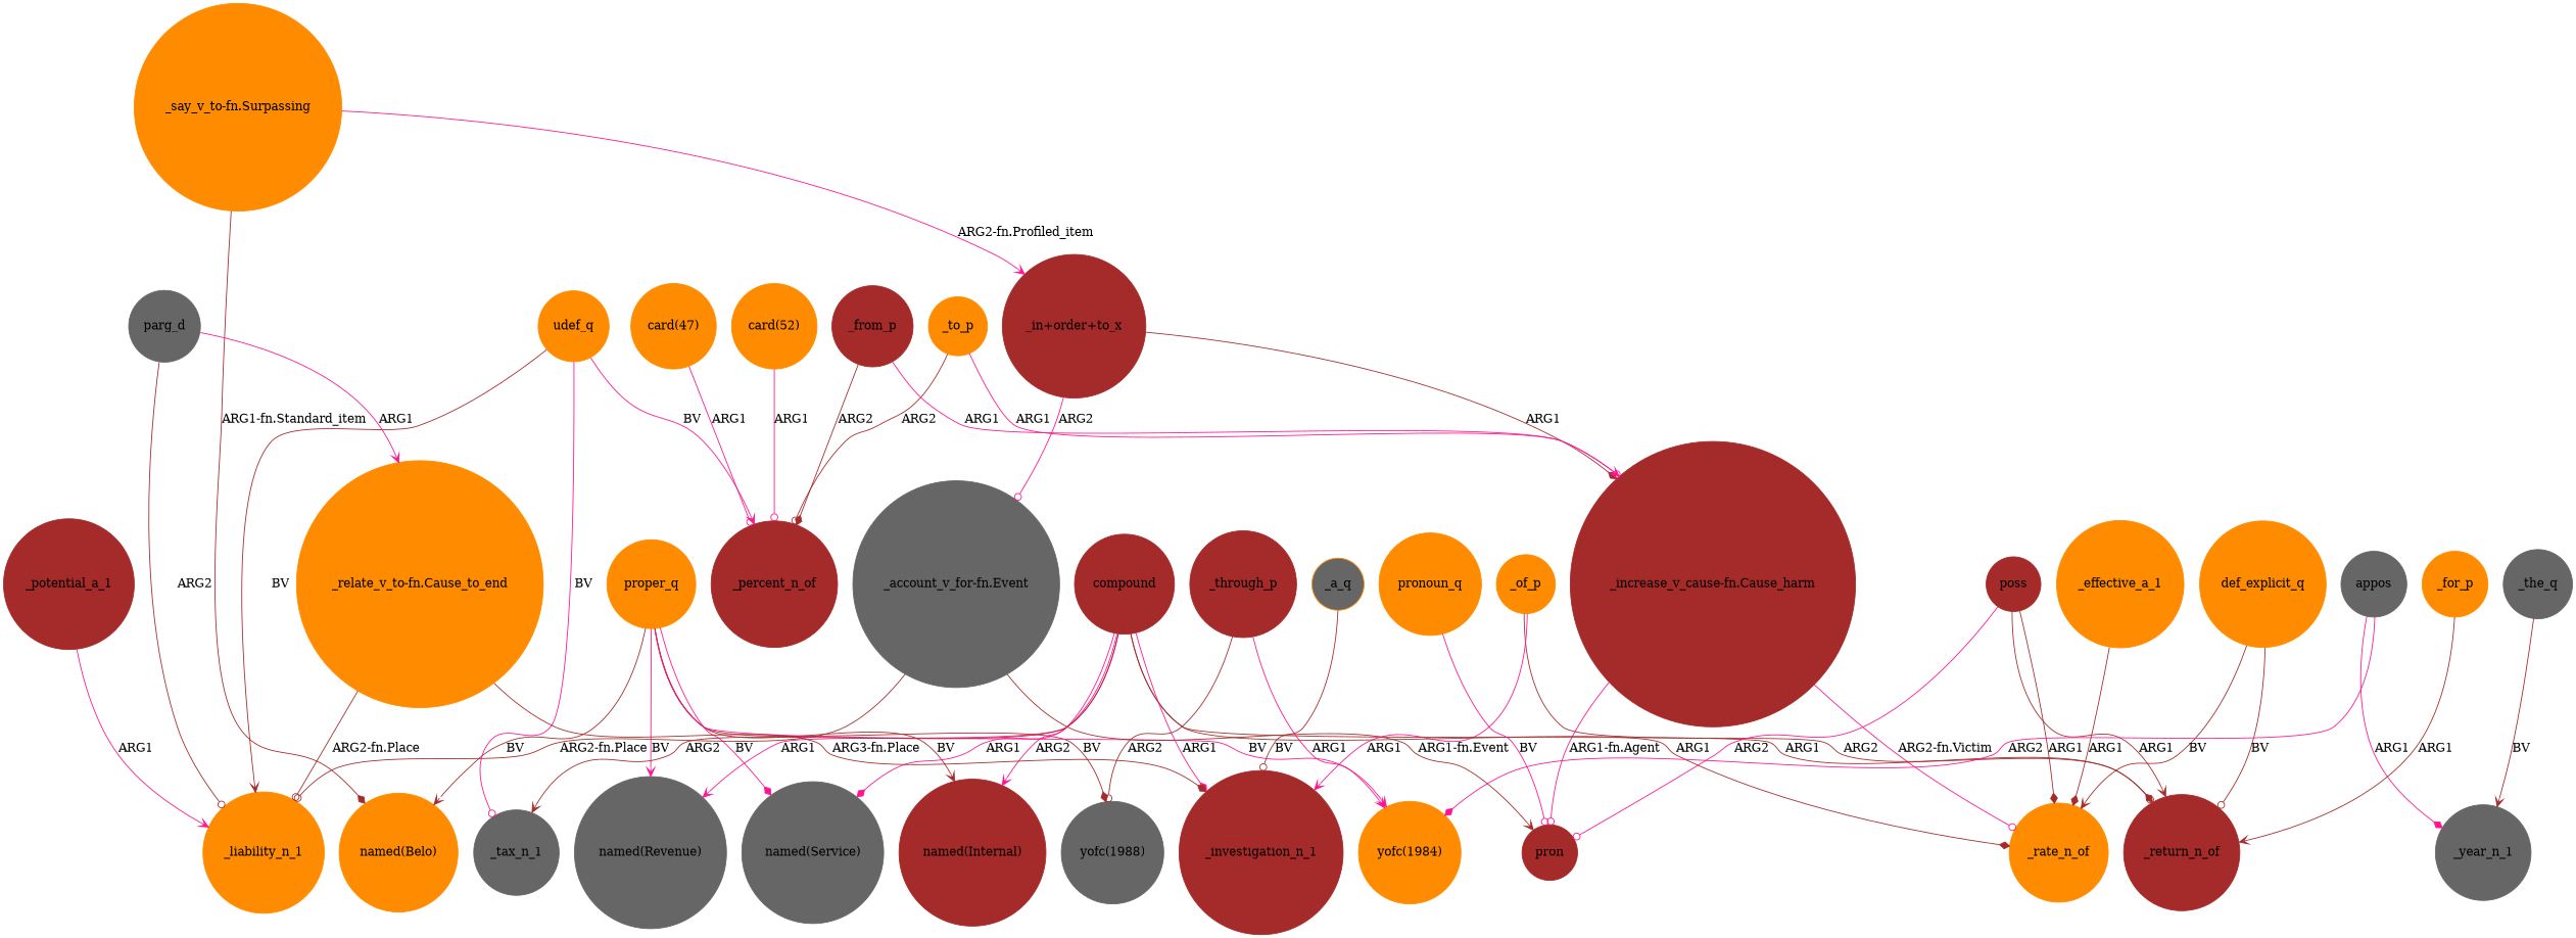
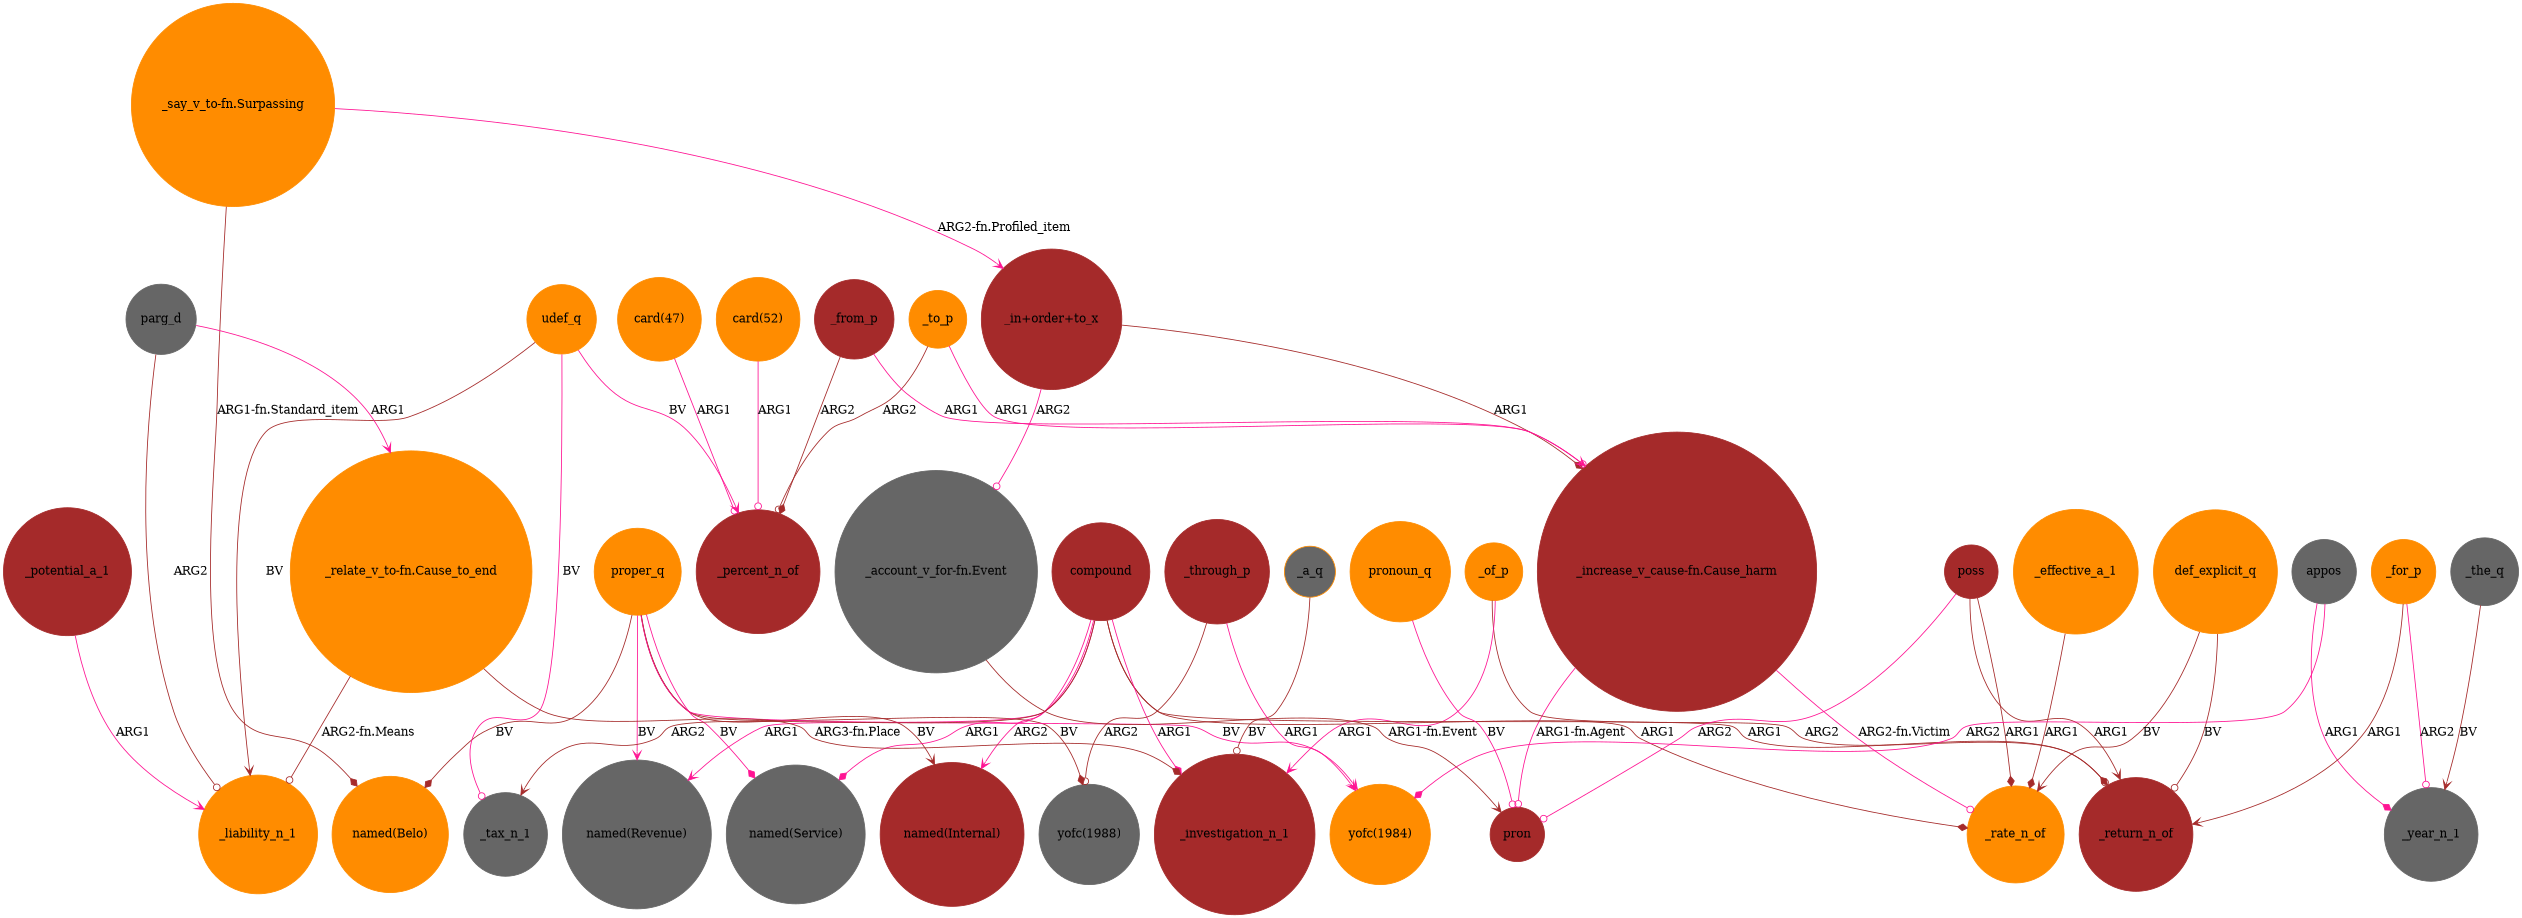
  digraph {
    node [color=darkorange shape=circle style=filled]
    edge [arrowhead=vee color=brown]
    "named(Internal)" [color=brown]
    proper_q
    "named(Belo)"
    "named(Service)" [color=gray40]
    "yofc(1988)" [color=gray40]
    "yofc(1984)"
    "named(Revenue)" [color=gray40]
    "_say_v_to-fn.Surpassing"
    "_in+order+to_x" [color=brown]
    "_increase_v_cause-fn.Cause_harm" [color=brown]
    "_account_v_for-fn.Event" [color=gray40]
    _to_p
    _percent_n_of [color=brown]
    pron [color=brown]
    _rate_n_of
    _liability_n_1
    _return_n_of [color=brown]
    _of_p
    _investigation_n_1 [color=brown]
    udef_q
    _tax_n_1 [color=gray40]
    def_explicit_q
    compound [color=brown]
    _a_q [fillcolor=gray40]
    pronoun_q
    _from_p [color=brown]
    poss [color=brown]
    "_relate_v_to-fn.Cause_to_end"
    parg_d [color=gray40]
    _through_p [color=brown]
    _the_q [color=gray40]
    _year_n_1 [color=gray40]
    _potential_a_1 [color=brown]
    _effective_a_1
    appos [color=gray40]
    "card(52)"
    _for_p
    "card(47)"
    proper_q -> "named(Internal)" [label=BV]
-   proper_q -> "named(Belo)" [label=BV]
+   proper_q -> "named(Belo)" [arrowhead=diamond label=BV]
    proper_q -> "named(Service)" [arrowhead=diamond color=deeppink label=BV]
    proper_q -> "yofc(1988)" [arrowhead=diamond label=BV]
    proper_q -> "yofc(1984)" [color=deeppink label=BV]
    proper_q -> "named(Revenue)" [color=deeppink label=BV]
    "_say_v_to-fn.Surpassing" -> "named(Belo)" [arrowhead=diamond label="ARG1-fn.Standard_item"]
    "_say_v_to-fn.Surpassing" -> "_in+order+to_x" [color=deeppink label="ARG2-fn.Profiled_item"]
    "_in+order+to_x" -> "_increase_v_cause-fn.Cause_harm" [arrowhead=diamond label=ARG1]
    "_in+order+to_x" -> "_account_v_for-fn.Event" [arrowhead=odot color=deeppink label=ARG2]
    "_increase_v_cause-fn.Cause_harm" -> pron [arrowhead=odot color=deeppink label="ARG1-fn.Agent"]
    "_increase_v_cause-fn.Cause_harm" -> _rate_n_of [arrowhead=odot color=deeppink label="ARG2-fn.Victim"]
    "_account_v_for-fn.Event" -> pron [label="ARG1-fn.Event"]
-   "_account_v_for-fn.Event" -> _liability_n_1 [arrowhead=odot label="ARG2-fn.Place"]
    _to_p -> "_increase_v_cause-fn.Cause_harm" [color=deeppink label=ARG1]
    _to_p -> _percent_n_of [arrowhead=odot label=ARG2]
    _of_p -> _return_n_of [arrowhead=odot label=ARG2]
    _of_p -> _investigation_n_1 [color=deeppink label=ARG1]
    udef_q -> _percent_n_of [color=deeppink label=BV]
    udef_q -> _liability_n_1 [label=BV]
    udef_q -> _tax_n_1 [arrowhead=odot color=deeppink label=BV]
    def_explicit_q -> _rate_n_of [label=BV]
    def_explicit_q -> _return_n_of [arrowhead=odot label=BV]
    compound -> "named(Internal)" [color=deeppink label=ARG2]
    compound -> "named(Service)" [arrowhead=diamond color=deeppink label=ARG1]
    compound -> "named(Revenue)" [color=deeppink label=ARG1]
    compound -> _rate_n_of [arrowhead=diamond label=ARG1]
    compound -> _return_n_of [arrowhead=diamond label=ARG1]
    compound -> _investigation_n_1 [arrowhead=diamond color=deeppink label=ARG1]
    compound -> _tax_n_1 [label=ARG2]
    _a_q -> _investigation_n_1 [arrowhead=odot label=BV]
    pronoun_q -> pron [arrowhead=odot color=deeppink label=BV]
    _from_p -> "_increase_v_cause-fn.Cause_harm" [arrowhead=odot color=deeppink label=ARG1]
    _from_p -> _percent_n_of [arrowhead=diamond label=ARG2]
    poss -> pron [arrowhead=odot color=deeppink label=ARG2]
    poss -> _rate_n_of [arrowhead=diamond label=ARG1]
    poss -> _return_n_of [label=ARG1]
-   "_relate_v_to-fn.Cause_to_end" -> _liability_n_1 [arrowhead=odot label="ARG2-fn.Place"]
+   "_relate_v_to-fn.Cause_to_end" -> _liability_n_1 [arrowhead=odot label="ARG2-fn.Means"]
    "_relate_v_to-fn.Cause_to_end" -> _investigation_n_1 [arrowhead=diamond label="ARG3-fn.Place"]
    parg_d -> _liability_n_1 [arrowhead=odot label=ARG2]
    parg_d -> "_relate_v_to-fn.Cause_to_end" [color=deeppink label=ARG1]
    _through_p -> "yofc(1988)" [arrowhead=odot label=ARG2]
    _through_p -> "yofc(1984)" [color=deeppink label=ARG1]
    _the_q -> _year_n_1 [label=BV]
    _potential_a_1 -> _liability_n_1 [color=deeppink label=ARG1]
    _effective_a_1 -> _rate_n_of [arrowhead=diamond label=ARG1]
    appos -> "yofc(1984)" [arrowhead=diamond color=deeppink label=ARG2]
    appos -> _year_n_1 [arrowhead=diamond color=deeppink label=ARG1]
    "card(52)" -> _percent_n_of [arrowhead=odot color=deeppink label=ARG1]
    _for_p -> _return_n_of [label=ARG1]
+   _for_p -> _year_n_1 [arrowhead=odot color=deeppink label=ARG2]
    "card(47)" -> _percent_n_of [arrowhead=odot color=deeppink label=ARG1]
  }
